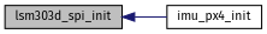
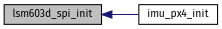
  digraph {
    rankdir=LR
    fontname="Fira Sans"
    node [color=black fontname="Fira Sans" fontsize=10 shape=record style=filled]
-   n1 [fillcolor=grey75 fontcolor=black height=0.2 label=lsm303d_spi_init width=0.4]
+   n1 [fillcolor=grey75 fontcolor=black height=0.2 label=lsm603d_spi_init width=0.4]
    n2 [fillcolor=white height=0.2 label=imu_px4_init width=0.4]
    n1 -> n2 [color=midnightblue dir=back fontname="Fira Sans" fontsize=10 labelfontname=FreeSans labelfontsize=10 style=solid]
  }
